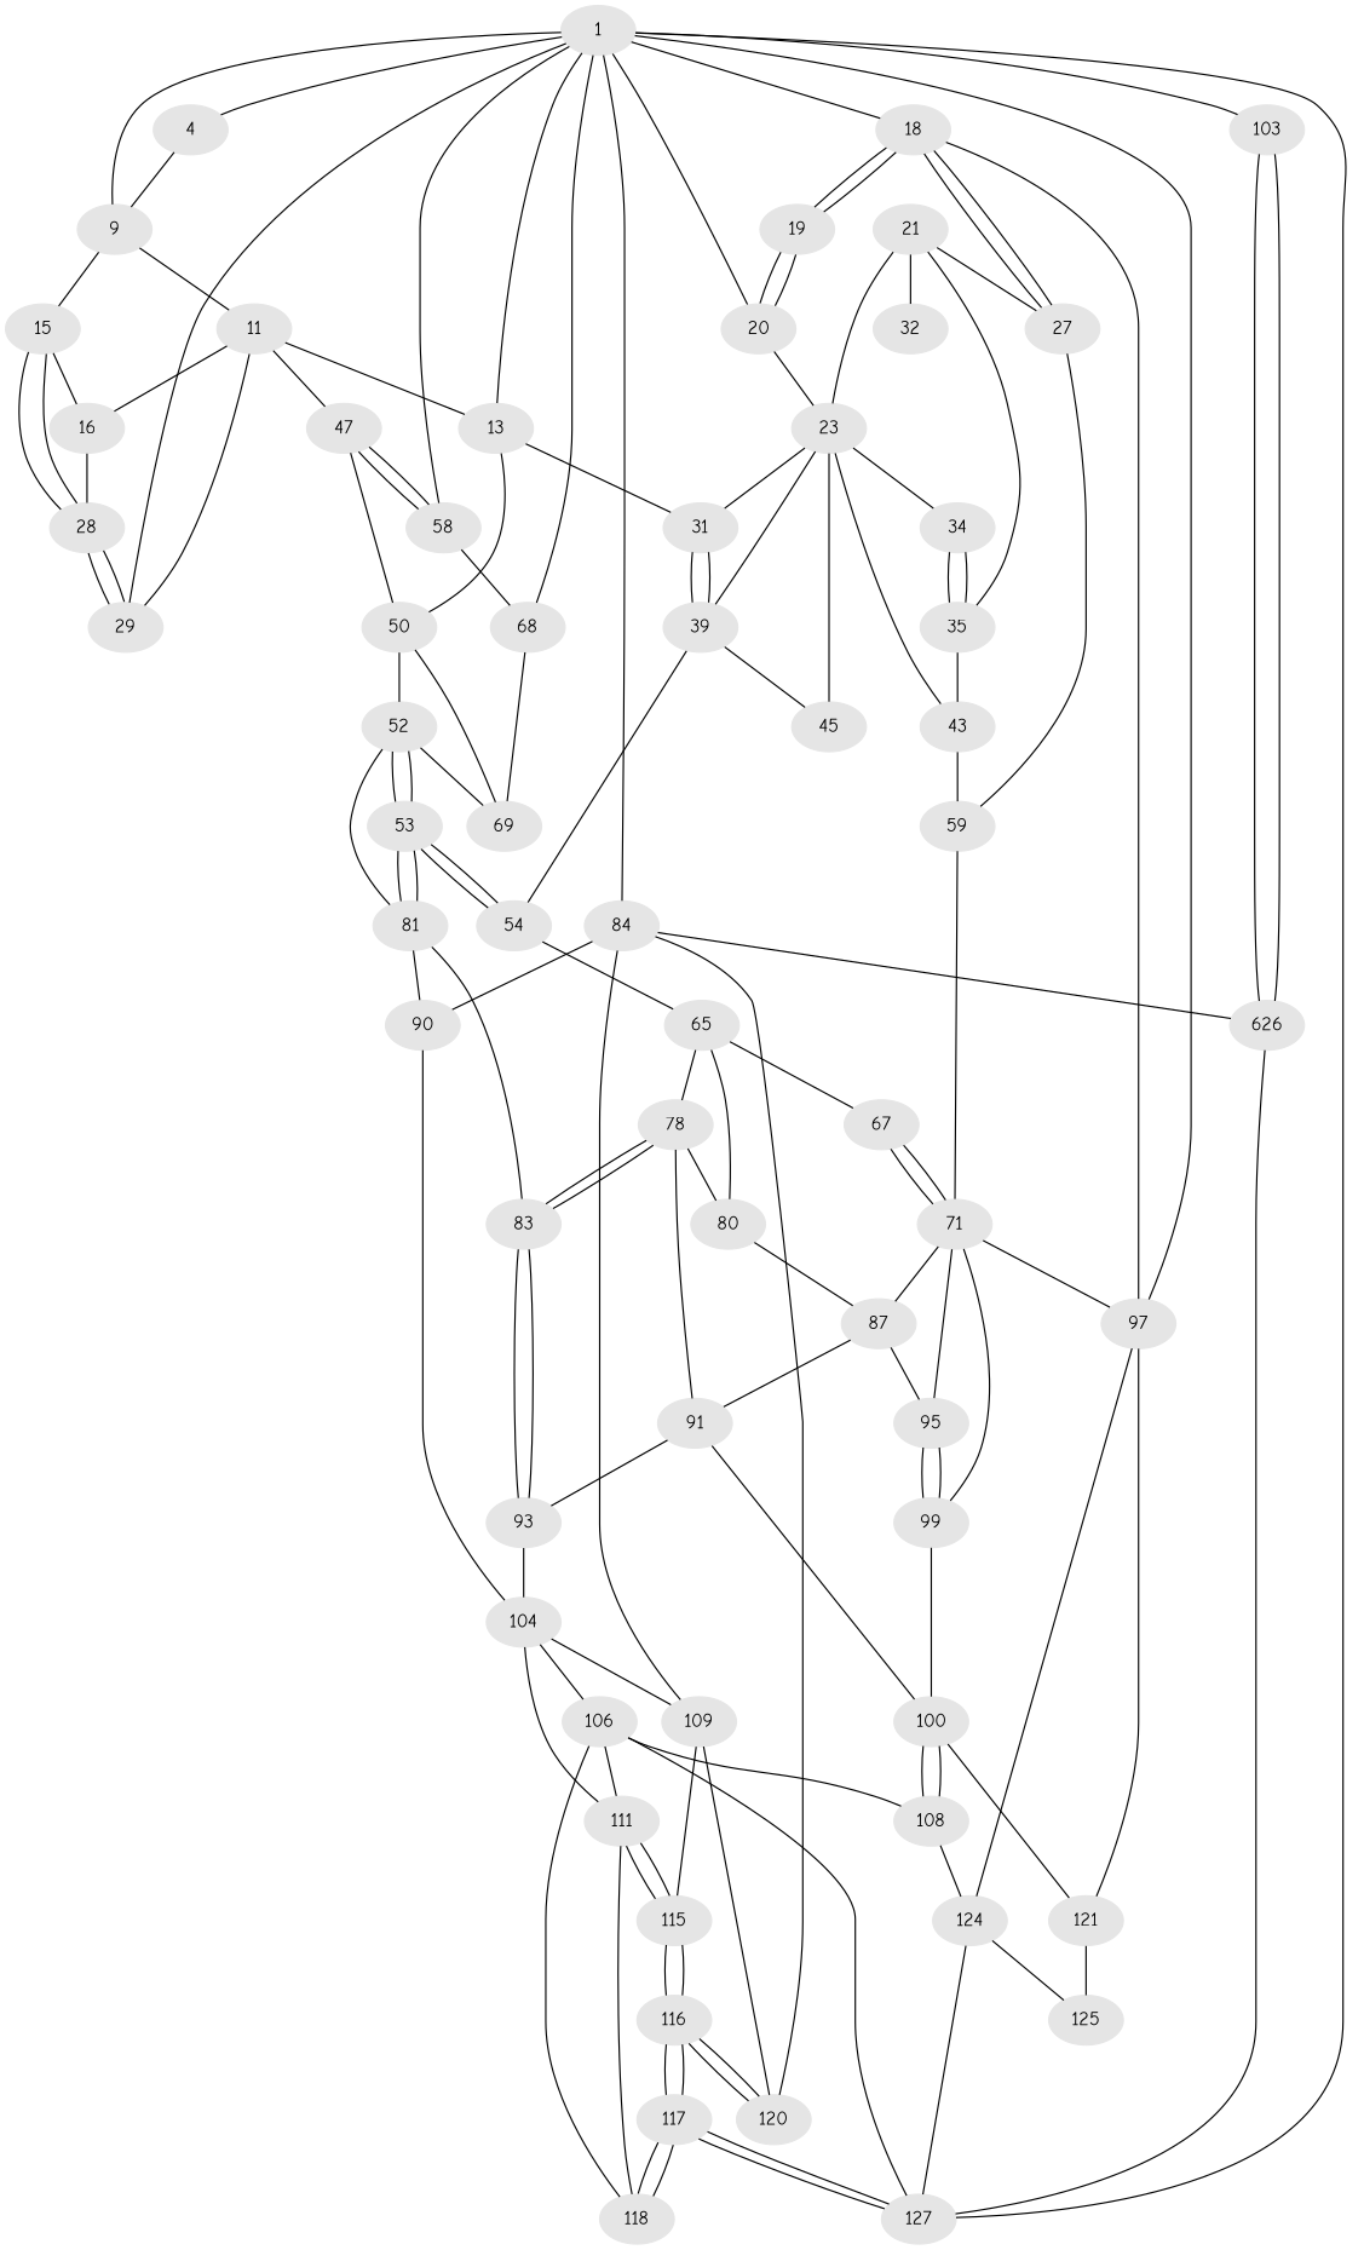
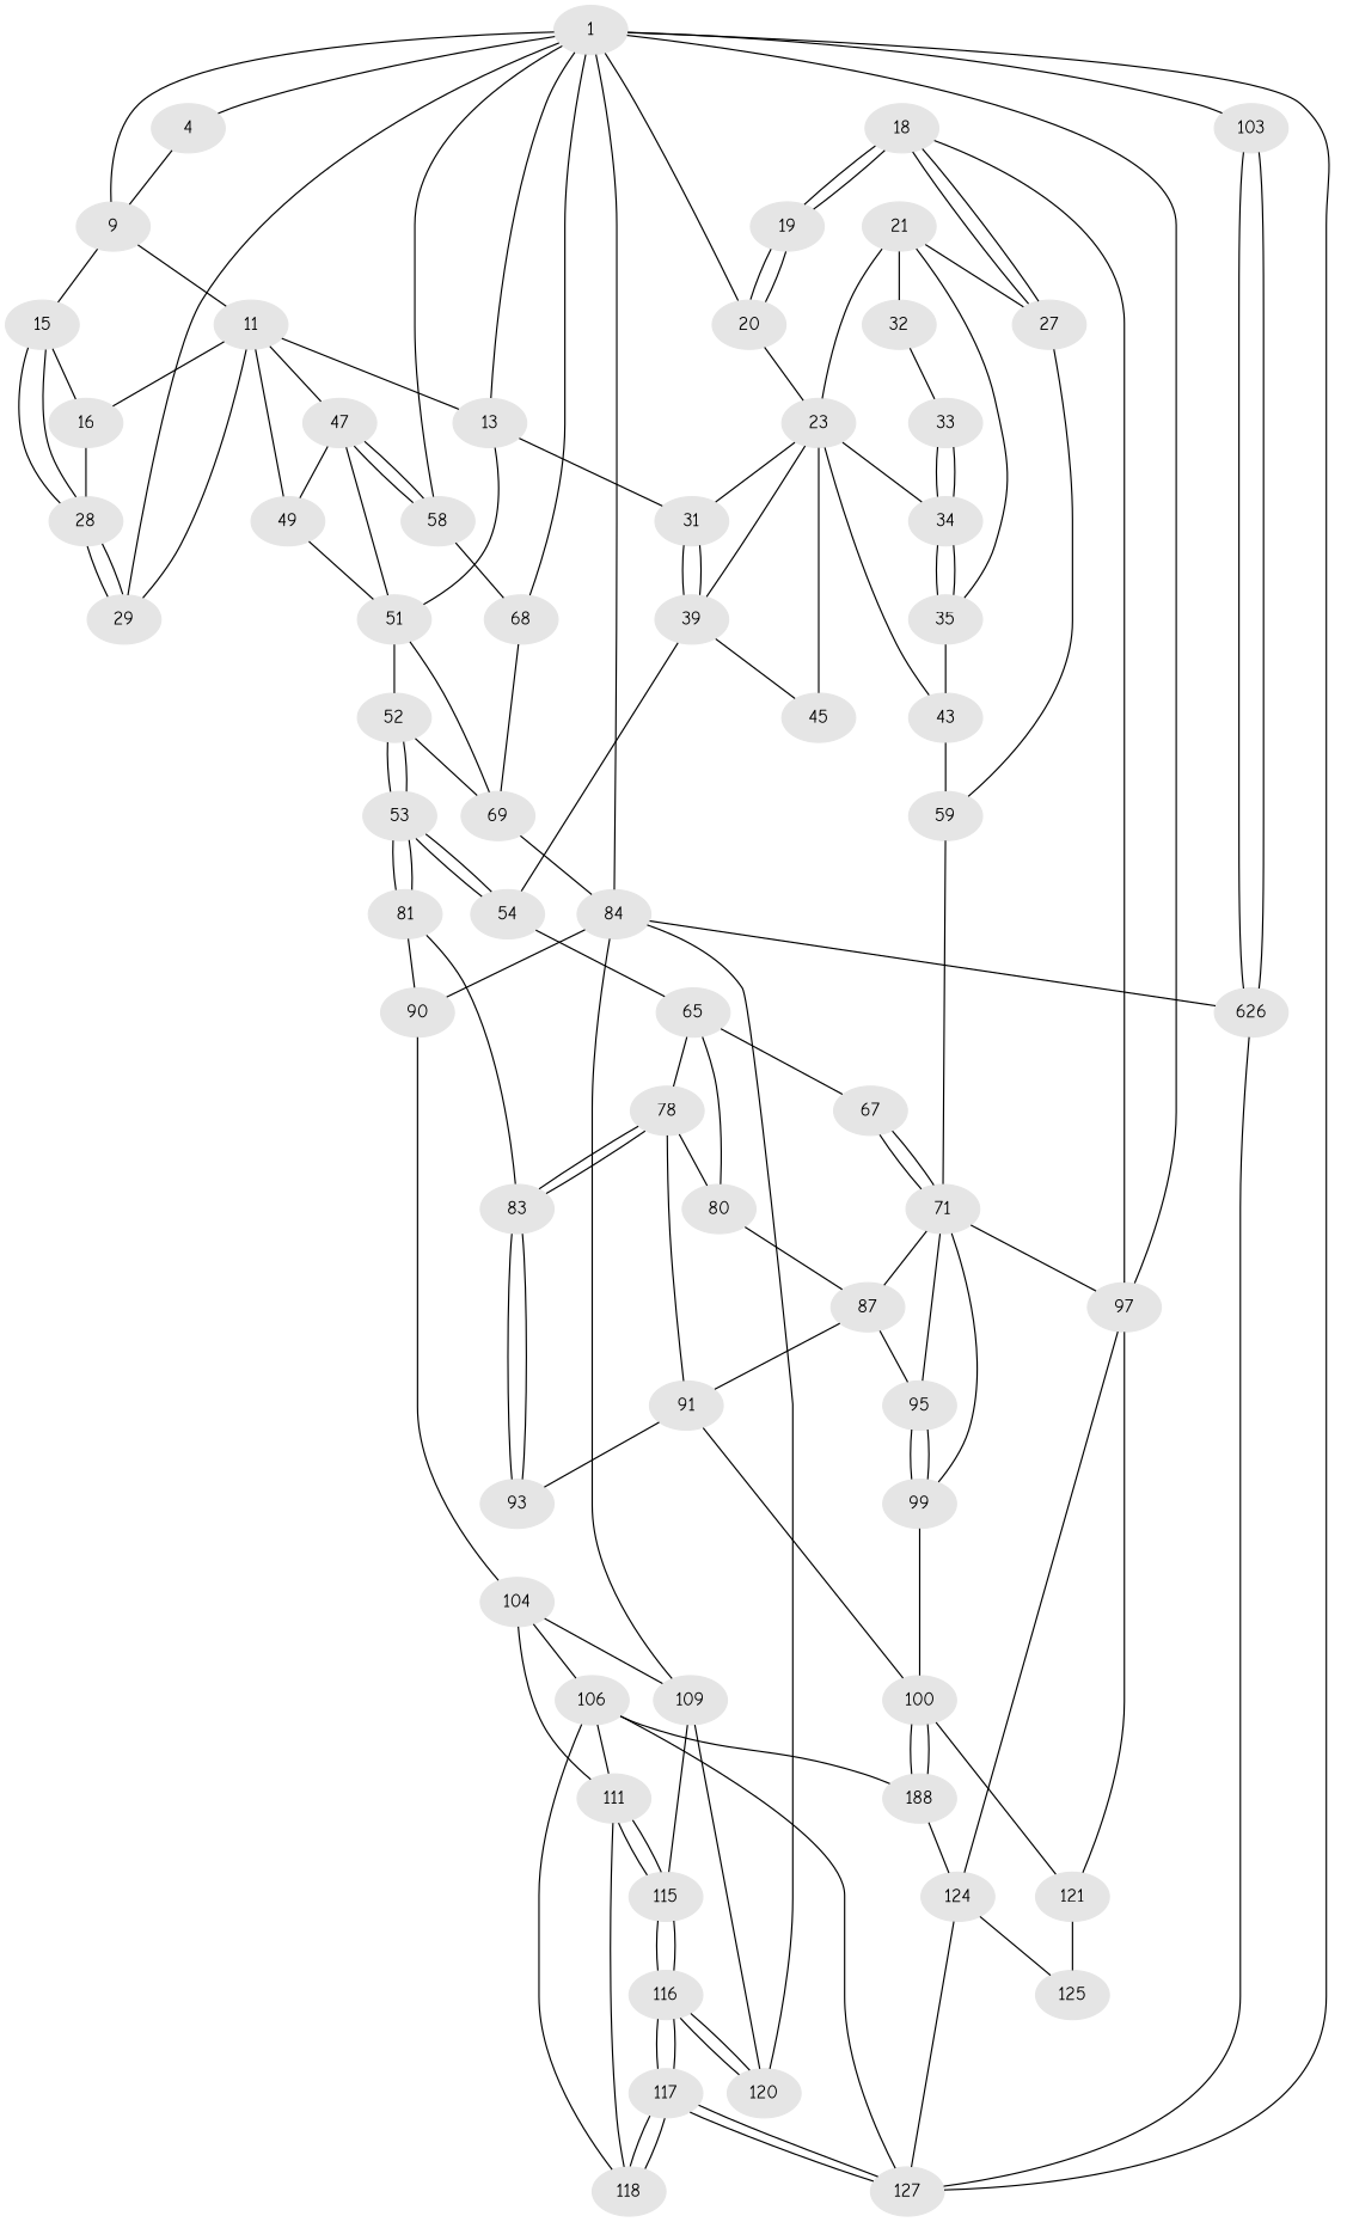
  graph {
    fontname="Comic Neue"
    node [color=gray90 fontname="Comic Neue" style=filled]
    edge [fontname="Comic Neue"]
    1 [super="+2+5"]
    4
    9 [super="+10+14"]
    13 [super="+30"]
    18
    20
    29
    58 [super="+64"]
    68
    84 [super="+85+119"]
    97 [super="+123"]
    103
    127 [super="+128+130"]
    11 [super="+12+17"]
    15
    31
-   50 [super="+51"]
+   50 [super="+51" label=51]
    19
    27
    23 [super="+24+36"]
    69 [super="+76"]
    90 [super="+98"]
    109 [super="+114"]
    120
    n25 [label=626]
    121 [super="+122"]
    124 [super="+129"]
    16
    47 [super="+48"]
+   49 [super="+56"]
    28
    39 [super="+55"]
    52 [super="+77"]
    59 [super="+60+61"]
    34 [super="+38"]
    43 [super="+44"]
    45 [super="+46"]
    21 [super="+22+25"]
    32
    35
+   33
    54
    71 [super="+88+72"]
    65 [super="+75+66"]
    67
    78 [super="+79"]
    80
    53
    81 [super="+89+82"]
    83
    87 [super="+92"]
    95
    99
    91 [super="+94"]
    100 [super="+101"]
    93
    104 [super="+105+110"]
    115
    106 [super="+107+113"]
    111 [super="+112"]
-   108
+   108 [label=188]
    125
    118
    116
    117
    1 -- 4
    1 -- 9 [weight=2]
    1 -- 13
-   1 -- 18
    1 -- 20
    1 -- 29
    1 -- 58
    1 -- 68
    1 -- 84
    1 -- 97
    1 -- 103 [weight=2]
    1 -- 127
    4 -- 9
    9 -- 11
    9 -- 15
    13 -- 31
    13 -- 50
    18 -- 97
    18 -- 19
    18 -- 19
    18 -- 27
    18 -- 27
    20 -- 23
    58 -- 68
    68 -- 69
    84 -- 90
    84 -- 109
    84 -- 120
    84 -- n25
    97 -- 121
    97 -- 124
    103 -- n25
    103 -- n25
    11 -- 13
    11 -- 29
    11 -- 16
    11 -- 47
+   11 -- 49
    15 -- 16
    15 -- 28
    15 -- 28
    31 -- 39
    31 -- 39
    50 -- 69
    50 -- 52
    19 -- 20
    19 -- 20
    27 -- 59
    23 -- 31
    23 -- 39
    23 -- 34
    23 -- 43
    23 -- 45 [weight=2]
+   69 -- 84
    90 -- 104
    109 -- 120
    109 -- 115
    n25 -- 127
    121 -- 125 [weight=2]
    124 -- 127
    124 -- 125
    16 -- 28
    47 -- 58 [weight=2]
    47 -- 58
    47 -- 50
+   47 -- 49 [weight=2]
+   49 -- 50
    28 -- 29
    28 -- 29
    39 -- 45
    39 -- 54
    52 -- 69
    52 -- 53
    52 -- 53
-   52 -- 81
    59 -- 71
    34 -- 35
    34 -- 35
    43 -- 59 [weight=2]
    21 -- 27
    21 -- 23
    21 -- 32 [weight=2]
    21 -- 35
+   32 -- 33
    35 -- 43
+   33 -- 34 [weight=2]
+   33 -- 34
    54 -- 65
    71 -- 97
    71 -- 87
    71 -- 95
    71 -- 99
    65 -- 67
    65 -- 78
    65 -- 80
    67 -- 71
    67 -- 71
    78 -- 80
    78 -- 83
    78 -- 83
    78 -- 91
    80 -- 87
    53 -- 54
    53 -- 54
    53 -- 81
    53 -- 81
    81 -- 90 [weight=2]
    81 -- 83
    83 -- 93
    83 -- 93
    87 -- 95
    87 -- 91
    95 -- 99
    95 -- 99
    99 -- 100
    91 -- 100
    91 -- 93
    100 -- 121
    100 -- 108
    100 -- 108
-   93 -- 104
    104 -- 109
    104 -- 106
    104 -- 111
    115 -- 116
    115 -- 116
    106 -- 127
    106 -- 111
    106 -- 108
    106 -- 118
    111 -- 115
    111 -- 115
    111 -- 118
    108 -- 124
    116 -- 120
    116 -- 120
    116 -- 117
    116 -- 117
    117 -- 127
    117 -- 127
    117 -- 118
    117 -- 118
  }
